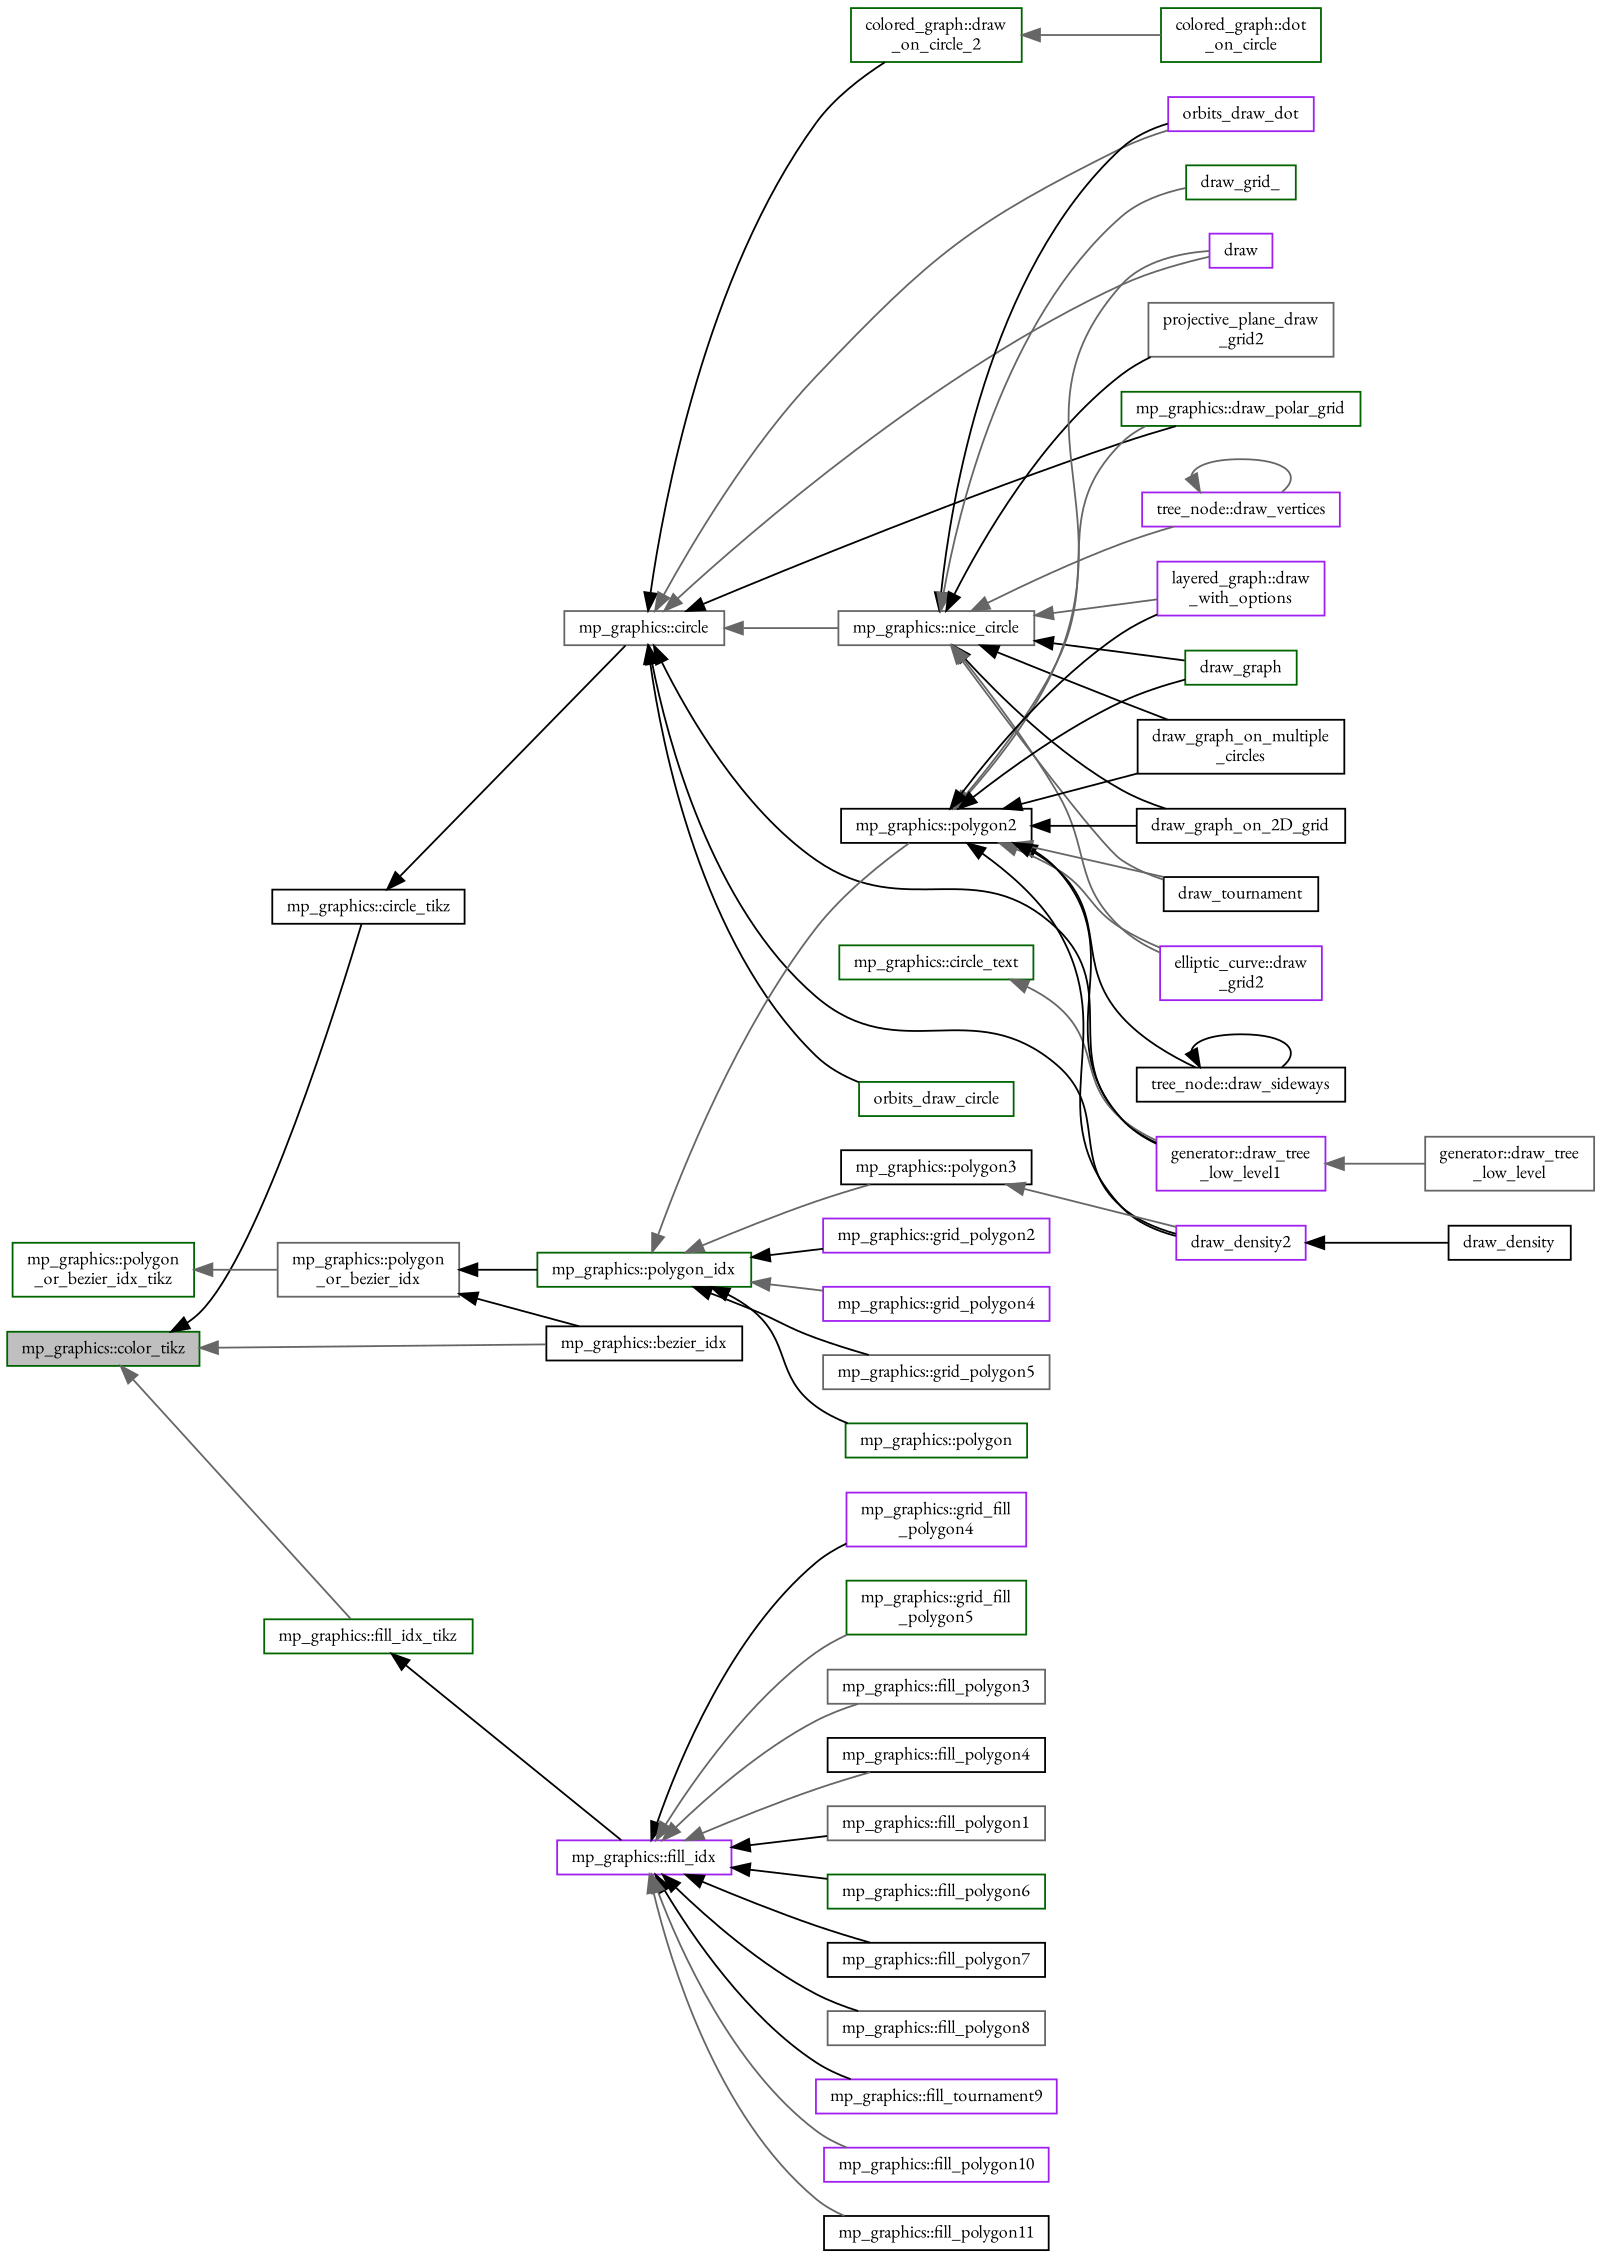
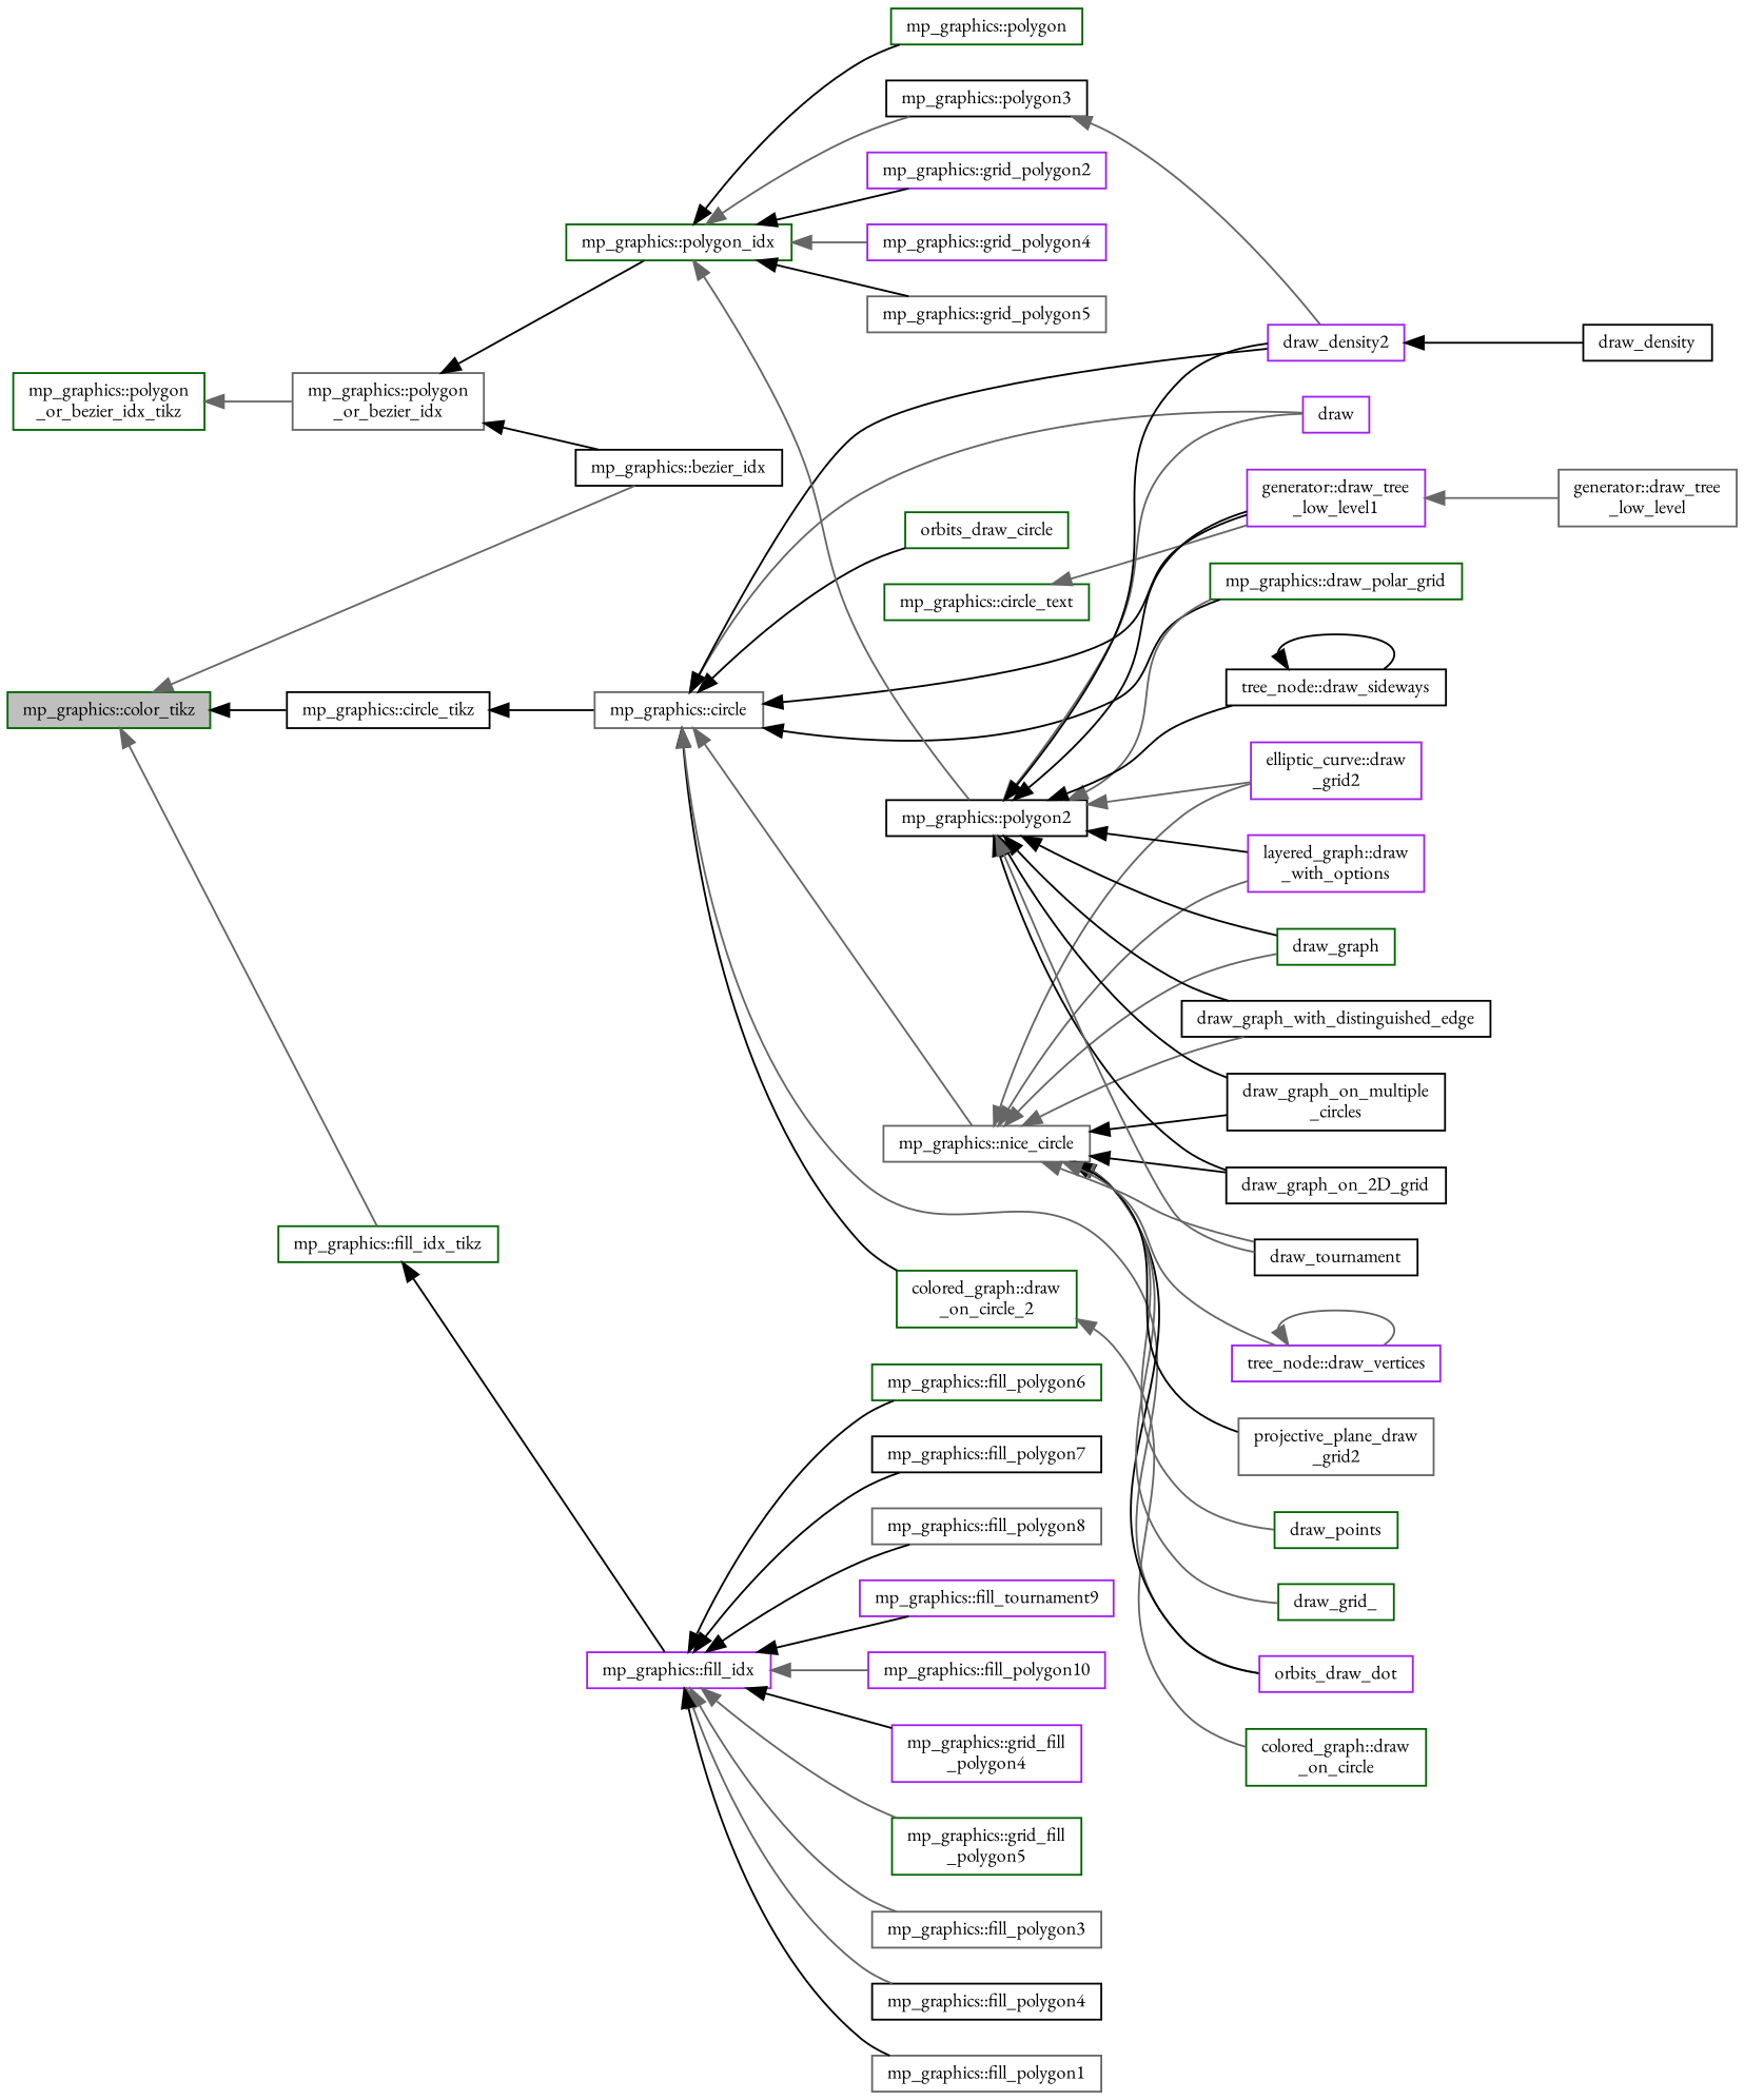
  digraph {
    fontname="EB Garamond"
    rankdir=LR
    node [color=darkgreen fillcolor=white fontname="EB Garamond" fontsize=10 shape=record style=filled]
    edge [color=black dir=back fontname="EB Garamond" fontsize=10 labelfontname=Helvetica labelfontsize=10 style=solid]
    n1 [fillcolor=grey75 fontcolor=black height=0.2 label="mp_graphics::color_tikz" width=0.4]
    n2 [color=black height=0.2 label="mp_graphics::circle_tikz" width=0.4]
    n3 [height=0.2 label="mp_graphics::fill_idx_tikz" width=0.4]
    n4 [color=black height=0.2 label="mp_graphics::bezier_idx" width=0.4]
    n5 [color=gray40 height=0.2 label="mp_graphics::circle" width=0.4]
    n6 [height=0.2 label="mp_graphics::polygon\l_or_bezier_idx_tikz" width=0.4]
    n7 [color=gray40 height=0.2 label="mp_graphics::polygon\l_or_bezier_idx" width=0.4]
    n8 [color=purple height=0.2 label="mp_graphics::fill_idx" width=0.4]
    n9 [height=0.2 label="colored_graph::draw\l_on_circle_2" width=0.4]
    n10 [color=purple height=0.2 label=orbits_draw_dot width=0.4]
    n11 [height=0.2 label=orbits_draw_circle width=0.4]
    n12 [color=purple height=0.2 label=draw width=0.4]
    n13 [height=0.2 label="mp_graphics::draw_polar_grid" width=0.4]
    n14 [color=gray40 height=0.2 label="mp_graphics::nice_circle" width=0.4]
    n15 [color=purple height=0.2 label="generator::draw_tree\l_low_level1" width=0.4]
    n16 [color=purple height=0.2 label=draw_density2 width=0.4]
-   n17 [height=0.2 label="colored_graph::dot\l_on_circle" width=0.4]
+   n17 [height=0.2 label="colored_graph::draw\l_on_circle" width=0.4]
+   n18 [height=0.2 label=draw_points width=0.4]
    n19 [height=0.2 label=draw_grid_ width=0.4]
    n20 [color=purple height=0.2 label="layered_graph::draw\l_with_options" width=0.4]
    n21 [height=0.2 label=draw_graph width=0.4]
+   n22 [color=black height=0.2 label=draw_graph_with_distinguished_edge width=0.4]
    n23 [color=black height=0.2 label="draw_graph_on_multiple\l_circles" width=0.4]
    n24 [color=black height=0.2 label=draw_graph_on_2D_grid width=0.4]
    n25 [color=black height=0.2 label=draw_tournament width=0.4]
    n26 [color=gray40 height=0.2 label="projective_plane_draw\l_grid2" width=0.4]
    n27 [color=purple height=0.2 label="tree_node::draw_vertices" width=0.4]
    n28 [color=purple height=0.2 label="elliptic_curve::draw\l_grid2" width=0.4]
    n29 [color=gray40 height=0.2 label="generator::draw_tree\l_low_level" width=0.4]
    n30 [color=black height=0.2 label=draw_density width=0.4]
    n31 [color=black height=0.2 label="tree_node::draw_sideways" width=0.4]
    n32 [height=0.2 label="mp_graphics::circle_text" width=0.4]
    n33 [height=0.2 label="mp_graphics::polygon_idx" width=0.4]
    n34 [color=purple height=0.2 label="mp_graphics::grid_polygon2" width=0.4]
    n35 [color=purple height=0.2 label="mp_graphics::grid_polygon4" width=0.4]
    n36 [color=gray40 height=0.2 label="mp_graphics::grid_polygon5" width=0.4]
    n37 [height=0.2 label="mp_graphics::polygon" width=0.4]
    n38 [color=black height=0.2 label="mp_graphics::polygon2" width=0.4]
    n39 [color=black height=0.2 label="mp_graphics::polygon3" width=0.4]
    n40 [color=purple height=0.2 label="mp_graphics::grid_fill\l_polygon4" width=0.4]
    n41 [height=0.2 label="mp_graphics::grid_fill\l_polygon5" width=0.4]
    n42 [color=gray40 height=0.2 label="mp_graphics::fill_polygon3" width=0.4]
    n43 [color=black height=0.2 label="mp_graphics::fill_polygon4" width=0.4]
    n44 [color=gray40 height=0.2 label="mp_graphics::fill_polygon1" width=0.4]
    n45 [height=0.2 label="mp_graphics::fill_polygon6" width=0.4]
    n46 [color=black height=0.2 label="mp_graphics::fill_polygon7" width=0.4]
    n47 [color=gray40 height=0.2 label="mp_graphics::fill_polygon8" width=0.4]
    n48 [color=purple height=0.2 label="mp_graphics::fill_tournament9" width=0.4]
    n49 [color=purple height=0.2 label="mp_graphics::fill_polygon10" width=0.4]
-   n50 [color=black height=0.2 label="mp_graphics::fill_polygon11" width=0.4]
    n1 -> n2
    n1 -> n3 [color=gray40]
    n1 -> n4 [color=gray40]
    n2 -> n5
    n3 -> n8
    n5 -> n9
    n5 -> n10 [color=gray40]
    n5 -> n11
    n5 -> n12 [color=gray40]
    n5 -> n13
    n5 -> n14 [color=gray40]
    n5 -> n15
    n5 -> n16
    n6 -> n7 [color=gray40]
    n7 -> n4
    n7 -> n33
    n8 -> n40
    n8 -> n41 [color=gray40]
    n8 -> n42 [color=gray40]
    n8 -> n43 [color=gray40]
    n8 -> n44
    n8 -> n45
    n8 -> n46
    n8 -> n47
    n8 -> n48
    n8 -> n49 [color=gray40]
-   n8 -> n50 [color=gray40]
    n9 -> n17 [color=gray40]
    n14 -> n10
+   n14 -> n18 [color=gray40]
    n14 -> n19 [color=gray40]
    n14 -> n20 [color=gray40]
-   n14 -> n21
+   n14 -> n21 [color=gray40]
+   n14 -> n22 [color=gray40]
    n14 -> n23
    n14 -> n24
    n14 -> n25 [color=gray40]
    n14 -> n26
    n14 -> n27 [color=gray40]
    n14 -> n28 [color=gray40]
    n15 -> n29 [color=gray40]
    n16 -> n30
    n27 -> n27 [color=gray40]
    n31 -> n31
    n32 -> n15 [color=gray40]
    n33 -> n34
    n33 -> n35 [color=gray40]
    n33 -> n36
    n33 -> n37
    n33 -> n38 [color=gray40]
    n33 -> n39 [color=gray40]
    n38 -> n12 [color=gray40]
    n38 -> n13 [color=gray40]
    n38 -> n15
    n38 -> n16
    n38 -> n20
    n38 -> n21
+   n38 -> n22
    n38 -> n23
    n38 -> n24
    n38 -> n25 [color=gray40]
    n38 -> n28 [color=gray40]
    n38 -> n31
    n39 -> n16 [color=gray40]
  }
